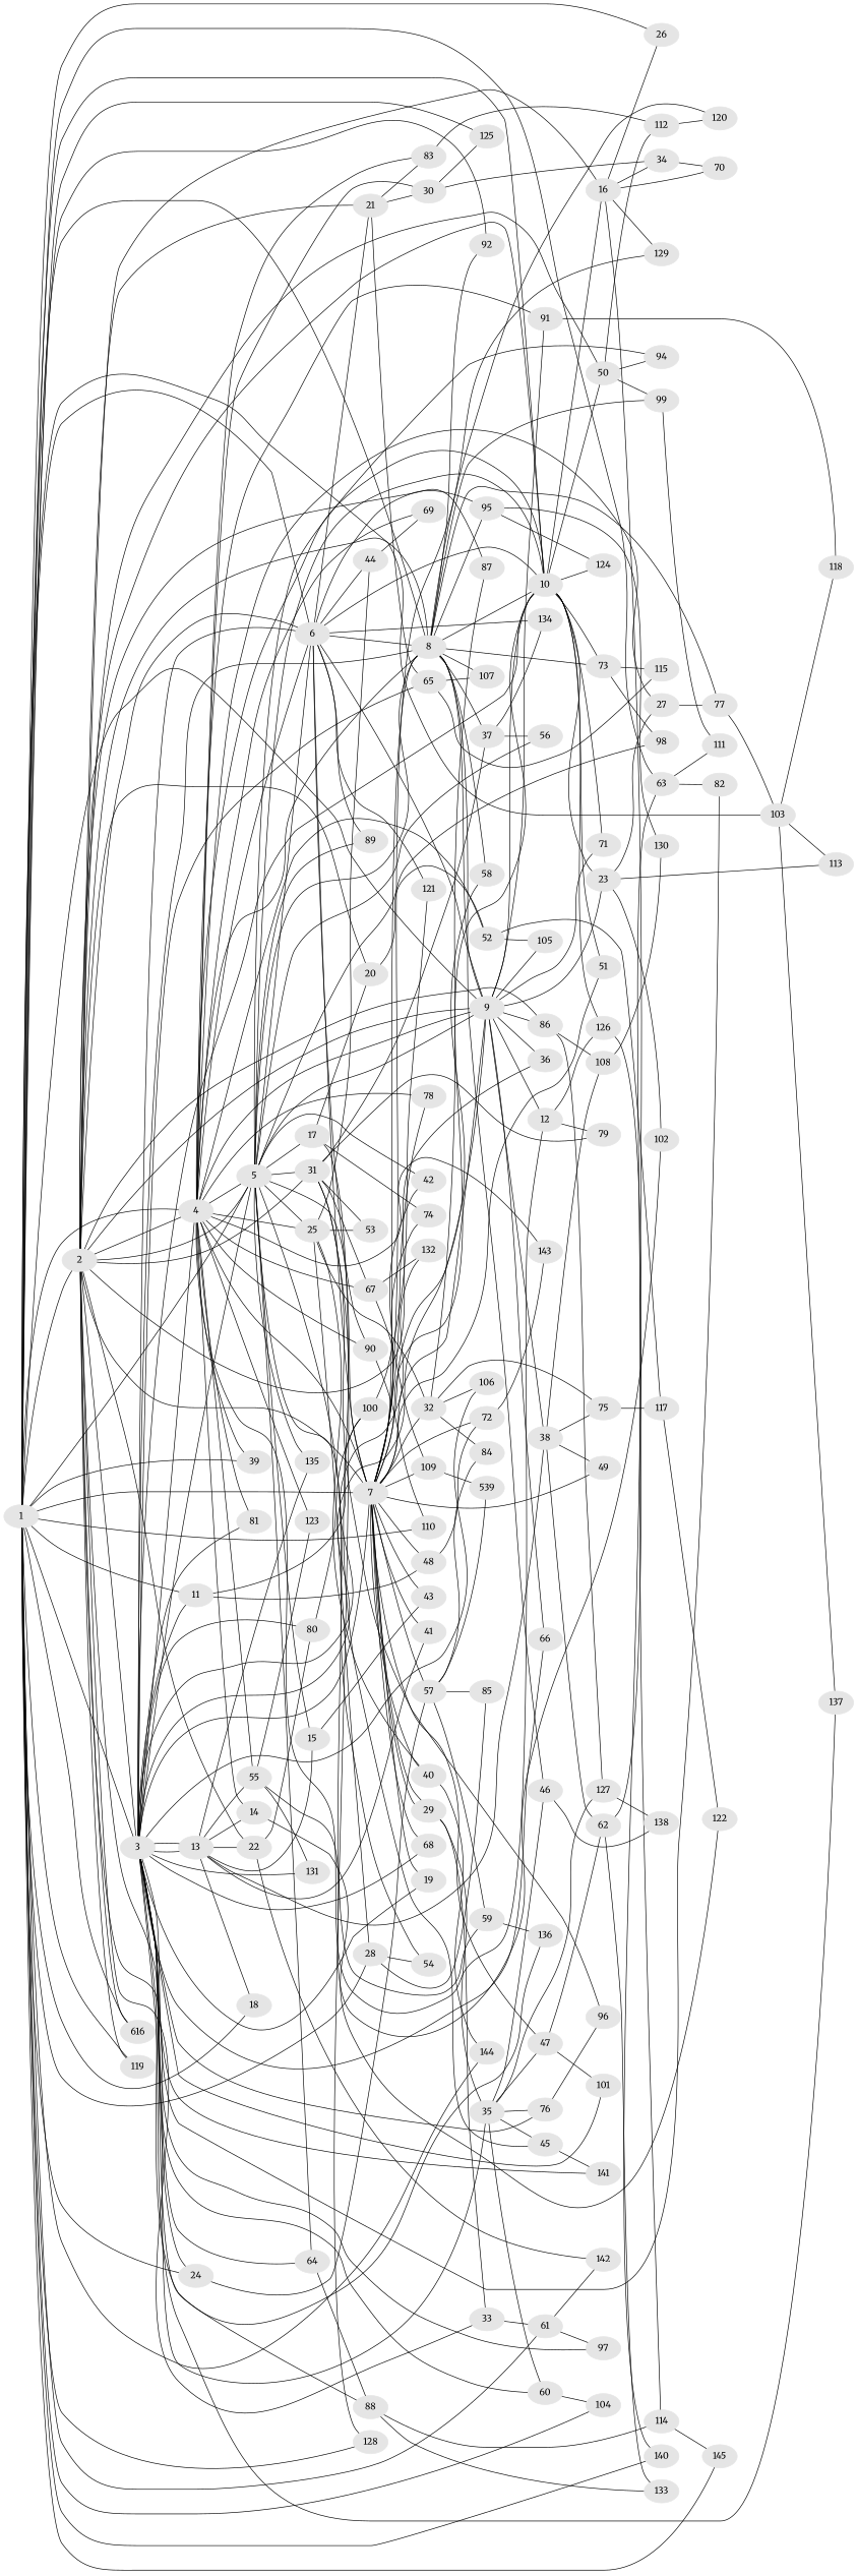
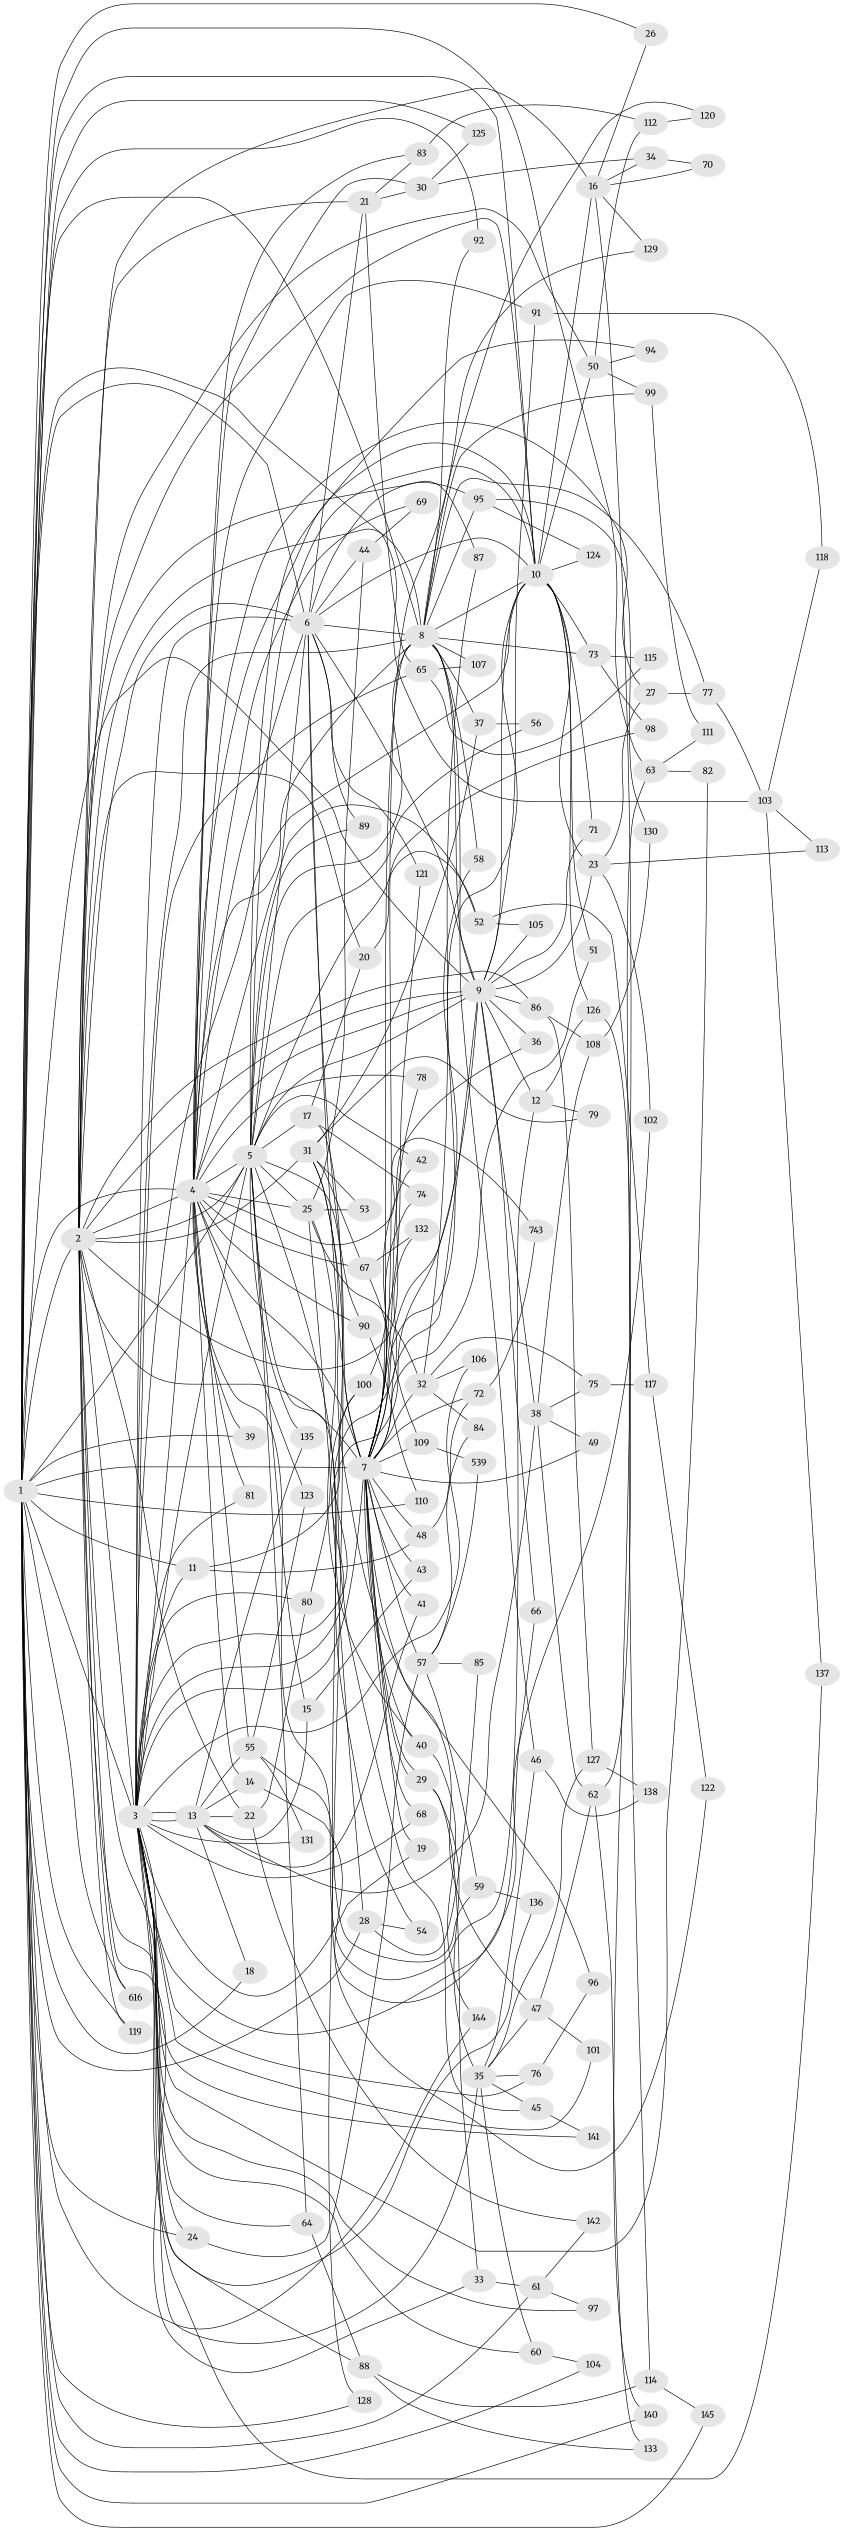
  graph {
    fontname=Merriweather
    rankdir=LR
    node [color=gray90 fontname=Merriweather style=filled]
    edge [fontname=Merriweather]
    1
    2
    3
    4
    5
    6
    7
    8
    9
    10
    11
    18
    24
    26
    28
    39
    61
    63
    92
    103
    104
    110
    n23 [label=616]
    119
    125
    128
    140
    144
    145
    16
    20
    21
    22
    31
    33
    35
    36
    50
    86
    87
    136
    13
    19
    60
    64
    65
    66
    68
    76
    80
    81
    82
    88
    97
    101
    106
    131
    132
    137
    141
    12
    14
    25
    27
    30
    52
    55
    67
    69
    78
    83
    90
    91
    123
-   143
+   143 [label=743]
    15
    17
    42
    54
    56
    59
    89
    94
    98
    135
    44
    95
    121
-   134
    29
    32
    40
    41
    43
    47
    48
    49
    51
    57
    58
    72
    74
    109
    129
    37
    46
    73
    77
    99
    107
    120
    23
    38
    71
    105
    124
    126
    100
    85
    142
    111
    113
    118
    34
    70
    114
    79
    53
    45
    96
    127
    112
    108
    115
    133
    122
    117
    102
    130
    75
    84
    62
    n143 [label=539]
    138
    1 -- 2
    1 -- 3
    1 -- 4
    1 -- 5
    1 -- 6
    1 -- 7
    1 -- 8
    1 -- 9
    1 -- 10
    1 -- 11
    1 -- 18
    1 -- 24
    1 -- 26
    1 -- 28
    1 -- 39
    1 -- 61
    1 -- 63
    1 -- 92
    1 -- 103
    1 -- 104
    1 -- 110
    1 -- n23
    1 -- 119
    1 -- 125
    1 -- 128
    1 -- 140
    1 -- 144
    1 -- 145
    2 -- 3
    2 -- 4
    2 -- 5
    2 -- 6
    2 -- 7
    2 -- 8
    2 -- 9
    2 -- 10
    2 -- n23
    2 -- 119
    2 -- 16
    2 -- 20
    2 -- 21
    2 -- 22
    2 -- 31
    2 -- 33
    2 -- 35
    2 -- 36
    2 -- 50
    2 -- 86
    2 -- 87
    2 -- 136
    3 -- 4
    3 -- 5
    3 -- 6
    3 -- 7
    3 -- 8
    3 -- 9
    3 -- 10
    3 -- 11
    3 -- 24
    3 -- 13
    3 -- 13
    3 -- 19
    3 -- 60
    3 -- 64
    3 -- 65
    3 -- 66
    3 -- 68
    3 -- 76
    3 -- 80
    3 -- 81
    3 -- 82
    3 -- 88
    3 -- 97
    3 -- 101
    3 -- 106
    3 -- 131
    3 -- 132
    3 -- 137
    3 -- 141
    4 -- 5
    4 -- 6
    4 -- 7
    4 -- 8
    4 -- 9
    4 -- 10
    4 -- 39
    4 -- 81
    4 -- 12
    4 -- 14
    4 -- 25
    4 -- 27
    4 -- 30
    4 -- 52
    4 -- 55
    4 -- 67
    4 -- 69
    4 -- 78
    4 -- 83
    4 -- 90
    4 -- 91
    4 -- 123
    4 -- 143
    5 -- 6
    5 -- 7
    5 -- 8
    5 -- 9
    5 -- 10
-   5 -- 31
    5 -- 64
    5 -- 25
    5 -- 15
    5 -- 17
    5 -- 42
    5 -- 54
    5 -- 56
    5 -- 59
    5 -- 89
    5 -- 94
    5 -- 98
    5 -- 135
    6 -- 7
    6 -- 8
    6 -- 9
    6 -- 10
    6 -- 21
    6 -- 90
    6 -- 89
    6 -- 44
    6 -- 95
    6 -- 121
-   6 -- 134
    7 -- 8
    7 -- 9
    7 -- 10
    7 -- 19
    7 -- 68
    7 -- 78
    7 -- 42
    7 -- 29
    7 -- 29
    7 -- 32
    7 -- 40
    7 -- 41
    7 -- 43
    7 -- 47
    7 -- 48
    7 -- 49
    7 -- 51
    7 -- 57
    7 -- 58
    7 -- 72
    7 -- 74
    7 -- 109
    7 -- 129
    8 -- 9
    8 -- 10
    8 -- 92
    8 -- 95
    8 -- 58
    8 -- 37
    8 -- 46
    8 -- 73
    8 -- 77
    8 -- 99
    8 -- 107
    8 -- 120
    9 -- 10
    9 -- 36
    9 -- 86
    9 -- 66
    9 -- 12
    9 -- 91
    9 -- 23
    9 -- 38
    9 -- 71
    9 -- 105
    10 -- 16
    10 -- 50
    10 -- 51
    10 -- 73
    10 -- 23
    10 -- 71
    10 -- 124
    10 -- 126
    11 -- 48
    11 -- 100
    24 -- 57
    28 -- 54
    28 -- 85
    61 -- 97
    61 -- 142
    63 -- 82
    63 -- 111
    103 -- 137
    103 -- 113
    103 -- 118
    16 -- 26
    16 -- 129
    16 -- 34
    16 -- 70
    16 -- 114
    20 -- 52
    21 -- 65
    21 -- 30
    21 -- 83
    22 -- 80
    22 -- 142
    31 -- 67
    31 -- 37
    31 -- 79
    31 -- 53
    31 -- 45
    31 -- 96
    33 -- 61
    35 -- 60
    35 -- 76
    35 -- 47
    35 -- 46
    35 -- 45
    35 -- 127
    50 -- 94
    50 -- 99
    50 -- 112
    86 -- 127
    86 -- 108
    13 -- 18
    13 -- 22
    13 -- 14
    13 -- 55
    13 -- 15
    13 -- 135
    13 -- 41
    13 -- 38
    60 -- 104
    64 -- 88
    65 -- 107
    65 -- 115
    76 -- 96
    80 -- 100
    88 -- 114
    88 -- 133
    12 -- 126
    12 -- 79
    14 -- 122
    25 -- 28
    25 -- 44
    25 -- 32
    25 -- 40
    25 -- 53
    27 -- 77
    30 -- 125
    30 -- 34
    52 -- 105
    52 -- 117
    55 -- 131
    55 -- 123
    55 -- 102
    67 -- 132
    67 -- 109
    83 -- 112
    90 -- 110
    91 -- 118
    15 -- 43
    17 -- 128
    17 -- 20
    17 -- 74
    59 -- 136
    44 -- 69
    95 -- 124
    95 -- 130
    29 -- 33
    29 -- 35
    32 -- 87
    32 -- 106
    32 -- 75
    32 -- 84
    40 -- 144
    47 -- 101
    47 -- 62
    48 -- 72
    57 -- 59
    57 -- 85
    57 -- 84
    57 -- n143
    72 -- 143
    109 -- n143
    37 -- 56
-   37 -- 134
    46 -- 138
    73 -- 98
    73 -- 115
    77 -- 103
    99 -- 111
    23 -- 27
    23 -- 113
    23 -- 102
    38 -- 49
    38 -- 108
    38 -- 75
    38 -- 62
    126 -- 140
    100 -- 121
    34 -- 70
    114 -- 145
    45 -- 141
    127 -- 138
    112 -- 120
    108 -- 130
    117 -- 122
    75 -- 117
    62 -- 63
    62 -- 133
  }
